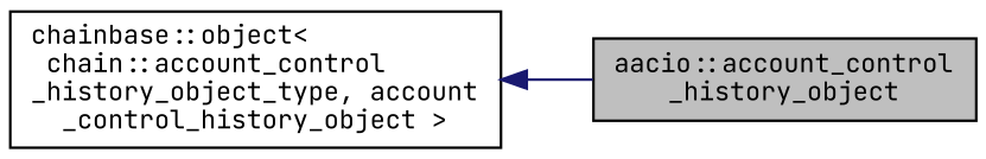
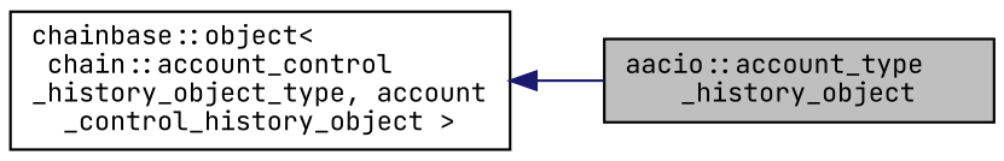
  digraph {
    rankdir=LR
    fontname="JetBrains Mono"
    node [color=black fontname="JetBrains Mono" fontsize=10 shape=record style=filled]
-   n1 [fillcolor=grey75 fontcolor=black height=0.2 label="aacio::account_control\l_history_object" width=0.4]
+   n1 [fillcolor=grey75 fontcolor=black height=0.2 label="aacio::account_type\l_history_object" width=0.4]
    n2 [fillcolor=white height=0.2 label="chainbase::object\<\l chain::account_control\l_history_object_type, account\l_control_history_object \>" width=0.4]
    n2 -> n1 [color=midnightblue dir=back fontname="JetBrains Mono" fontsize=10 labelfontname=Helvetica labelfontsize=10 style=solid]
  }
